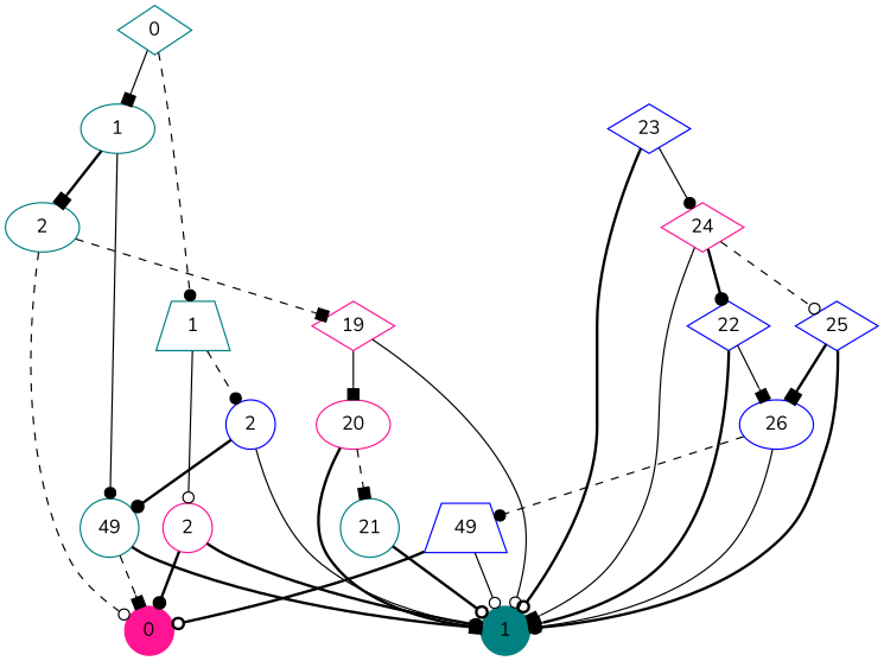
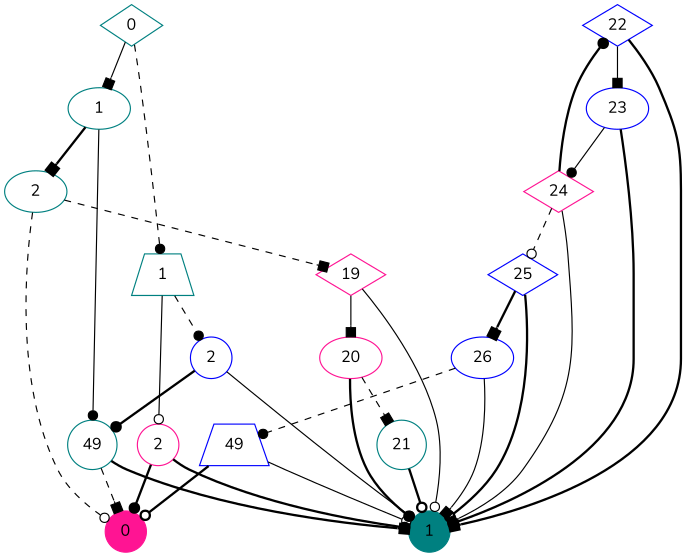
  digraph {
    fontname=Nunito
    node [color=teal fontname=Nunito shape=circle]
    edge [arrowhead=box fontname=Nunito style=bold]
    n1 [color=deeppink height=0.3 label=0 style=filled width=0.3]
    n2 [height=0.3 label=1 style=filled width=0.3]
    n3 [label=0 shape=diamond]
    n4 [label=1 shape=ellipse]
    n5 [label=1 shape=trapezium]
    n6 [label=2 shape=ellipse]
    n7 [label=49]
    n8 [color=deeppink label=2]
    n9 [color=blue label=2]
    n10 [color=deeppink label=19 shape=diamond]
    n11 [color=deeppink label=20 shape=ellipse]
    n12 [label=21]
    n13 [color=blue label=22 shape=diamond]
-   n14 [color=blue label=23 shape=diamond]
+   n14 [color=blue label=23 shape=ellipse]
    n15 [color=deeppink label=24 shape=diamond]
    n16 [color=blue label=25 shape=diamond]
    n17 [color=blue label=26 shape=ellipse]
    n18 [color=blue label=49 shape=trapezium]
    n3 -> n4 [style=solid]
    n3 -> n5 [arrowhead=dot style=dashed]
    n4 -> n6
    n4 -> n7 [arrowhead=dot style=solid]
    n5 -> n8 [arrowhead=odot style=solid]
    n5 -> n9 [arrowhead=dot style=dashed]
    n6 -> n1 [arrowhead=odot style=dashed]
    n6 -> n10 [style=dashed]
    n7 -> n1 [style=dashed]
    n7 -> n2
    n8 -> n1 [arrowhead=dot]
    n8 -> n2 [arrowhead=dot]
    n9 -> n2 [arrowhead=dot style=solid]
    n9 -> n7 [arrowhead=dot]
    n10 -> n2 [arrowhead=odot style=solid]
    n10 -> n11 [style=solid]
    n11 -> n2 [arrowhead=odot]
    n11 -> n12 [style=dashed]
    n12 -> n2 [arrowhead=odot]
    n13 -> n2
-   n13 -> n17 [style=solid]
+   n13 -> n14 [style=solid]
    n14 -> n2 [arrowhead=odot]
    n14 -> n15 [arrowhead=dot style=solid]
    n15 -> n2 [style=solid]
    n15 -> n13 [arrowhead=dot]
    n15 -> n16 [arrowhead=odot style=dashed]
    n16 -> n2 [arrowhead=odot]
    n16 -> n17
    n17 -> n2 [style=solid]
    n17 -> n18 [arrowhead=dot style=dashed]
    n18 -> n1 [arrowhead=odot]
    n18 -> n2 [arrowhead=odot style=solid]
  }
